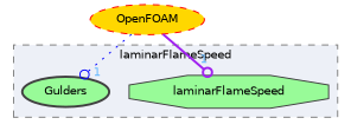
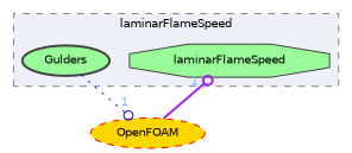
  digraph {
    compound=true
    node [color=grey25 fillcolor=palegreen fontname=Helvetica fontsize=10 shape=ellipse]
    edge [arrowhead=odot fontcolor=steelblue1 fontname=Helvetica fontsize=10 headlabel=1 labeldistance=1.5 labelfontname=Helvetica labelfontsize=10]
    n1 [height=0.2 label=laminarFlameSpeed shape=octagon style=filled width=0.4]
    n2 [height=0.2 label=Gulders style="filled,bold" width=0.4]
    n3 [color=red fillcolor=gold height=0.2 label=OpenFOAM style="filled,dashed" width=0.4]
    subgraph cluster_1 {
      bgcolor="#edf0f7"
      fontname=Helvetica
      fontsize=10
      label=laminarFlameSpeed
      pencolor=grey50
      style="filled,dashed"
      n1
      n2
    }
-   n3 -> n2 [color=blue style=dotted]
+   n2 -> n3 [color=blue style=dotted]
    n3 -> n1 [color=purple style=bold]
  }
